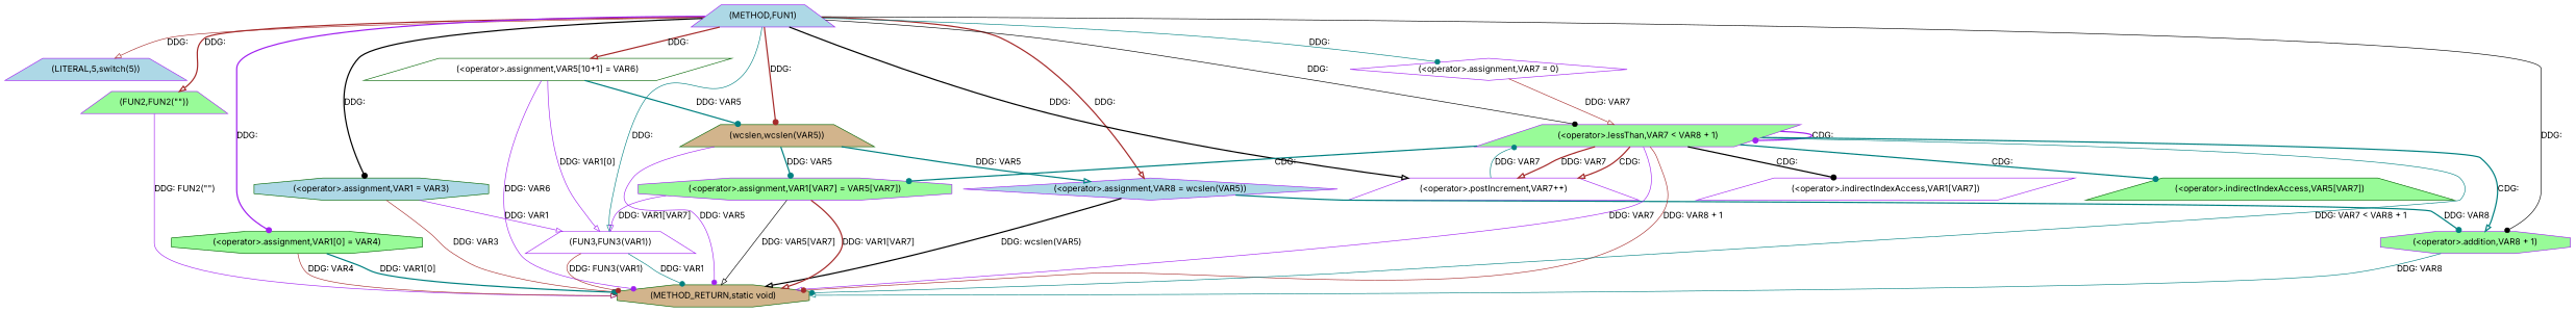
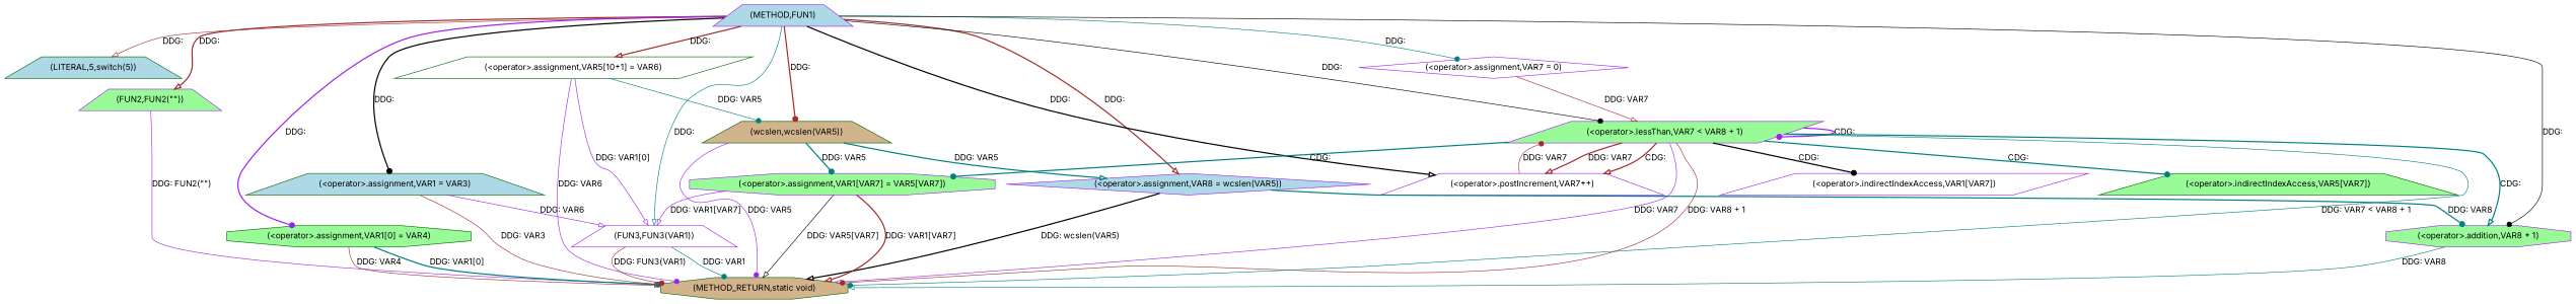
  digraph {
    fontname=Inter
    node [color=purple fillcolor=palegreen fontname=Inter shape=trapezium style=filled]
    edge [arrowhead=dot color=teal fontname=Inter style=solid]
    n1 [fillcolor=lightblue label="(METHOD,FUN1)"]
-   n2 [fillcolor=lightblue label="(LITERAL,5,switch(5))"]
+   n2 [color=darkgreen fillcolor=lightblue label="(LITERAL,5,switch(5))"]
    n3 [label="(FUN2,FUN2(\"\"))"]
-   n4 [color=darkgreen fillcolor=lightblue label="(<operator>.assignment,VAR1 = VAR3)" shape=octagon]
+   n4 [color=darkgreen fillcolor=lightblue label="(<operator>.assignment,VAR1 = VAR3)"]
    n5 [color=darkgreen label="(<operator>.assignment,VAR1[0] = VAR4)" shape=octagon]
    n6 [color=darkgreen fillcolor=white label="(<operator>.assignment,VAR5[10+1] = VAR6)" shape=parallelogram]
    n7 [fillcolor=lightblue label="(<operator>.assignment,VAR8 = wcslen(VAR5))" shape=diamond]
    n8 [color=darkgreen fillcolor=tan label="(wcslen,wcslen(VAR5))"]
    n9 [fillcolor=white label="(<operator>.assignment,VAR7 = 0)" shape=diamond]
    n10 [label="(<operator>.lessThan,VAR7 < VAR8 + 1)" shape=parallelogram]
    n11 [label="(<operator>.addition,VAR8 + 1)" shape=octagon]
    n12 [fillcolor=white label="(<operator>.postIncrement,VAR7++)"]
    n13 [fillcolor=white label="(FUN3,FUN3(VAR1))"]
    n14 [color=darkgreen fillcolor=tan label="(METHOD_RETURN,static void)" shape=octagon]
    n15 [label="(<operator>.assignment,VAR1[VAR7] = VAR5[VAR7])" shape=octagon]
    n16 [fillcolor=white label="(<operator>.indirectIndexAccess,VAR1[VAR7])" shape=parallelogram]
    n17 [color=darkgreen label="(<operator>.indirectIndexAccess,VAR5[VAR7])"]
    n1 -> n2 [arrowhead=onormal color=brown label="DDG: "]
    n1 -> n3 [arrowhead=onormal color=brown label="DDG: " style=bold]
    n1 -> n4 [color=black label="DDG: " style=bold]
    n1 -> n5 [color=purple label="DDG: " style=bold]
    n1 -> n6 [arrowhead=onormal color=brown label="DDG: " style=bold]
    n1 -> n7 [arrowhead=onormal color=brown label="DDG: " style=bold]
    n1 -> n8 [color=brown label="DDG: " style=bold]
    n1 -> n9 [label="DDG: "]
    n1 -> n10 [color=black label="DDG: "]
    n1 -> n11 [color=black label="DDG: "]
    n1 -> n12 [arrowhead=onormal color=black label="DDG: " style=bold]
    n1 -> n13 [arrowhead=onormal label="DDG: "]
    n3 -> n14 [arrowhead=onormal color=purple label="DDG: FUN2(\"\")"]
-   n4 -> n13 [arrowhead=onormal color=purple label="DDG: VAR1"]
+   n4 -> n13 [arrowhead=onormal color=purple label="DDG: VAR6"]
    n4 -> n14 [color=brown label="DDG: VAR3"]
    n5 -> n14 [label="DDG: VAR1[0]" style=bold]
    n5 -> n14 [arrowhead=onormal color=brown label="DDG: VAR4"]
-   n6 -> n8 [label="DDG: VAR5" style=bold]
+   n6 -> n8 [label="DDG: VAR5"]
    n6 -> n13 [arrowhead=onormal color=purple label="DDG: VAR1[0]"]
    n6 -> n14 [color=purple label="DDG: VAR6"]
    n7 -> n11 [label="DDG: VAR8" style=bold]
    n7 -> n14 [arrowhead=onormal color=black label="DDG: wcslen(VAR5)" style=bold]
    n8 -> n7 [arrowhead=onormal label="DDG: VAR5" style=bold]
    n8 -> n14 [color=purple label="DDG: VAR5"]
    n8 -> n15 [label="DDG: VAR5" style=bold]
    n9 -> n10 [arrowhead=onormal color=brown label="DDG: VAR7"]
    n10 -> n10 [color=purple label="CDG: " style=bold]
    n10 -> n11 [arrowhead=onormal label="CDG: " style=bold]
    n10 -> n12 [arrowhead=onormal color=brown label="DDG: VAR7" style=bold]
    n10 -> n12 [arrowhead=onormal color=brown label="CDG: " style=bold]
    n10 -> n14 [arrowhead=onormal color=purple label="DDG: VAR7"]
    n10 -> n14 [color=brown label="DDG: VAR8 + 1"]
    n10 -> n14 [label="DDG: VAR7 < VAR8 + 1"]
    n10 -> n15 [label="CDG: " style=bold]
    n10 -> n16 [color=black label="CDG: " style=bold]
    n10 -> n17 [label="CDG: " style=bold]
    n11 -> n14 [arrowhead=onormal label="DDG: VAR8"]
-   n12 -> n10 [label="DDG: VAR7"]
+   n12 -> n10 [color=brown label="DDG: VAR7"]
    n13 -> n14 [label="DDG: VAR1"]
    n13 -> n14 [color=brown label="DDG: FUN3(VAR1)"]
    n15 -> n13 [arrowhead=onormal color=purple label="DDG: VAR1[VAR7]"]
    n15 -> n14 [arrowhead=onormal color=black label="DDG: VAR5[VAR7]"]
    n15 -> n14 [arrowhead=onormal color=brown label="DDG: VAR1[VAR7]" style=bold]
  }
